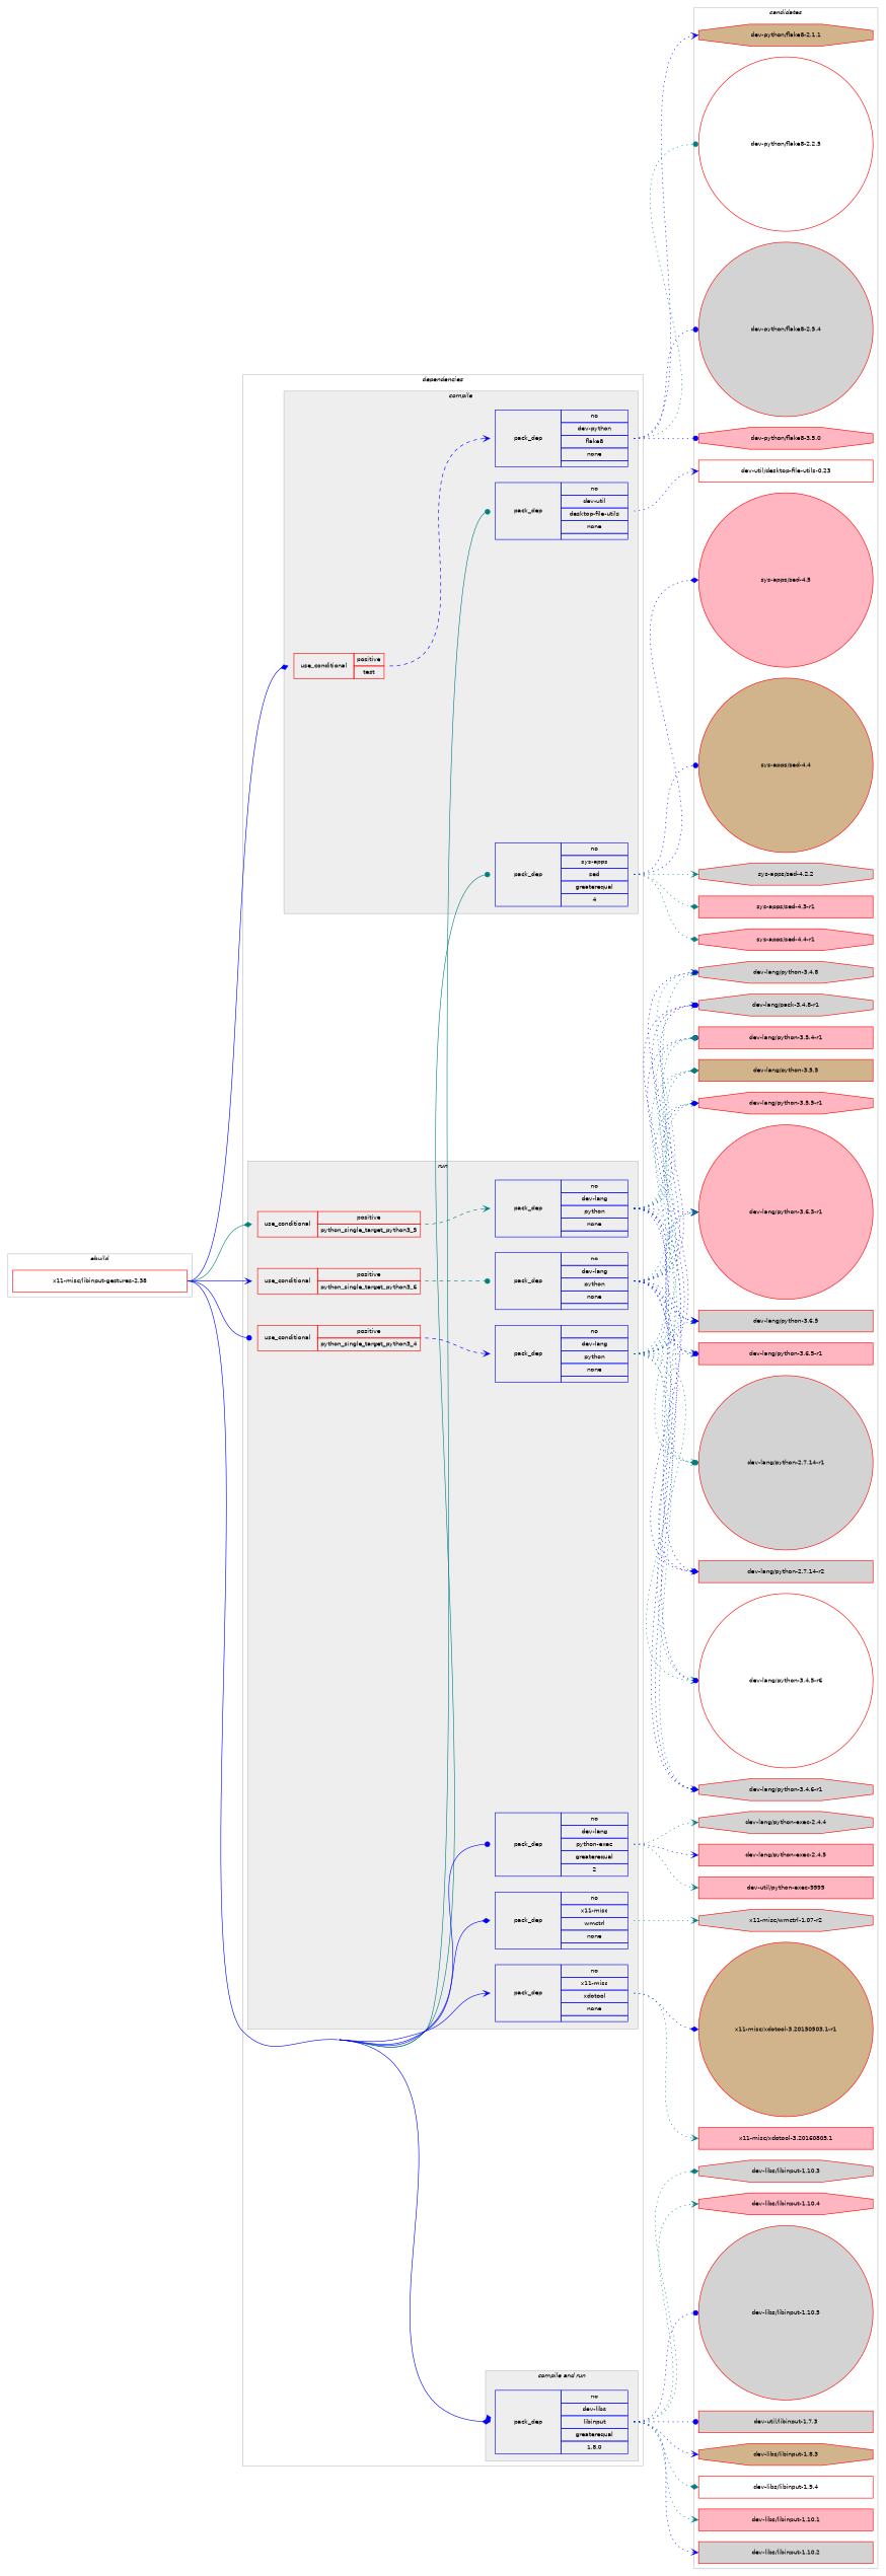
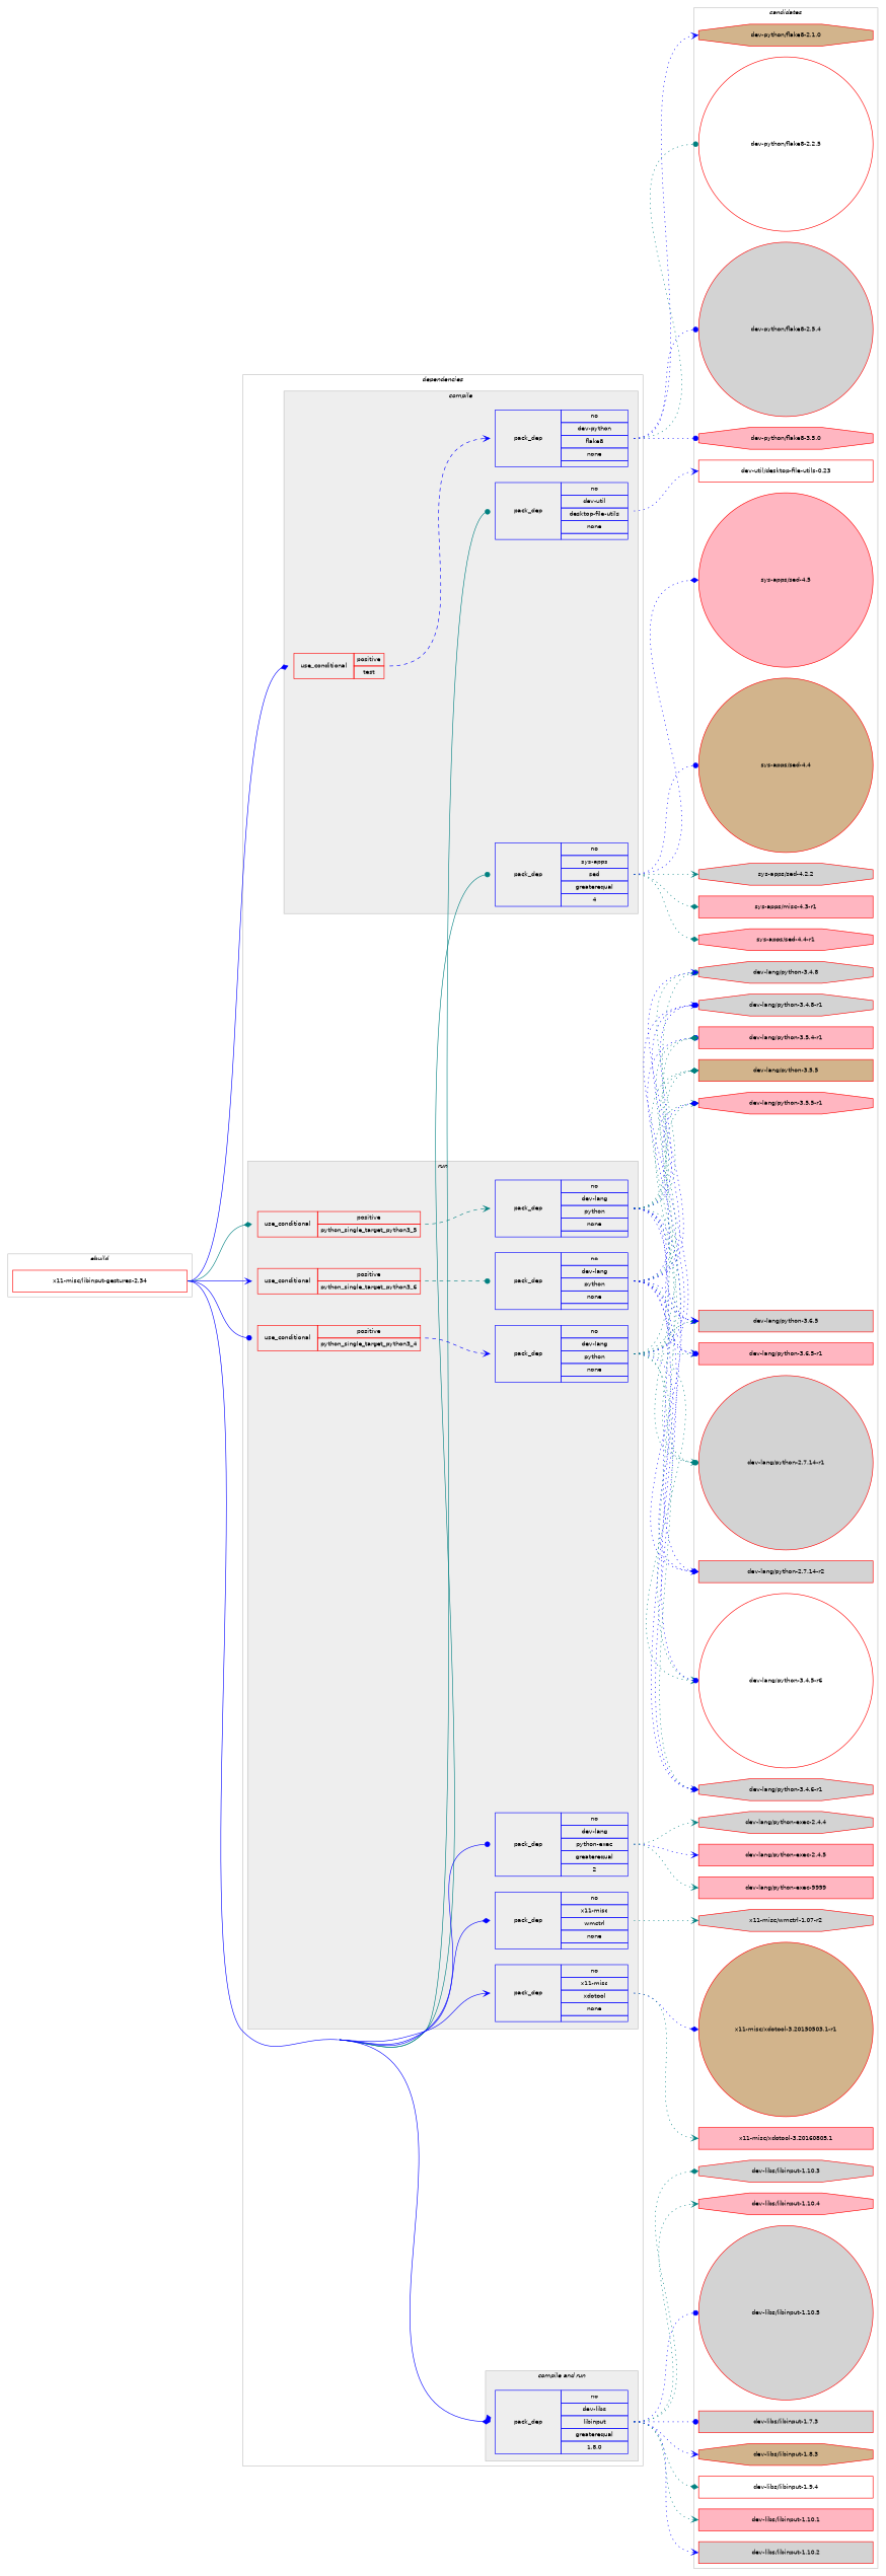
  digraph {
    compound=true
    concentrate=true
    fontname=Helvetica
    fontsize=10
    newrank=true
    rankdir=LR
    ranksep=1.5
    node [color=red fontname=Helvetica fontsize=10 shape=box style=filled]
    edge [arrowhead=vee color=blue headport=w style=dotted tailport=e weight=100]
-   n1 [fillcolor=white label="x11-misc/libinput-gestures-2.38" width=4]
+   n1 [fillcolor=white label="x11-misc/libinput-gestures-2.34" width=4]
    n2 [color=blue label=<<TABLE BORDER="0" CELLBORDER="1" CELLSPACING="0" CELLPADDING="4" WIDTH="220"><TR><TD ROWSPAN="6" CELLPADDING="30">pack_dep</TD></TR><TR><TD WIDTH="110">no</TD></TR><TR><TD>dev-python</TD></TR><TR><TD>flake8</TD></TR><TR><TD>none</TD></TR><TR><TD></TD></TR></TABLE>> shape=none style=""]
    n3 [label=<<TABLE BORDER="0" CELLBORDER="1" CELLSPACING="0" CELLPADDING="4"><TR><TD ROWSPAN="3" CELLPADDING="10">use_conditional</TD></TR><TR><TD>positive</TD></TR><TR><TD>test</TD></TR></TABLE>> shape=none style=""]
    n4 [color=blue label=<<TABLE BORDER="0" CELLBORDER="1" CELLSPACING="0" CELLPADDING="4" WIDTH="220"><TR><TD ROWSPAN="6" CELLPADDING="30">pack_dep</TD></TR><TR><TD WIDTH="110">no</TD></TR><TR><TD>dev-util</TD></TR><TR><TD>desktop-file-utils</TD></TR><TR><TD>none</TD></TR><TR><TD></TD></TR></TABLE>> shape=none style=""]
    n5 [color=blue label=<<TABLE BORDER="0" CELLBORDER="1" CELLSPACING="0" CELLPADDING="4" WIDTH="220"><TR><TD ROWSPAN="6" CELLPADDING="30">pack_dep</TD></TR><TR><TD WIDTH="110">no</TD></TR><TR><TD>sys-apps</TD></TR><TR><TD>sed</TD></TR><TR><TD>greaterequal</TD></TR><TR><TD>4</TD></TR></TABLE>> shape=none style=""]
    n6 [color=blue label=<<TABLE BORDER="0" CELLBORDER="1" CELLSPACING="0" CELLPADDING="4" WIDTH="220"><TR><TD ROWSPAN="6" CELLPADDING="30">pack_dep</TD></TR><TR><TD WIDTH="110">no</TD></TR><TR><TD>dev-libs</TD></TR><TR><TD>libinput</TD></TR><TR><TD>greaterequal</TD></TR><TR><TD>1.8.0</TD></TR></TABLE>> shape=none style=""]
    n7 [color=blue label=<<TABLE BORDER="0" CELLBORDER="1" CELLSPACING="0" CELLPADDING="4" WIDTH="220"><TR><TD ROWSPAN="6" CELLPADDING="30">pack_dep</TD></TR><TR><TD WIDTH="110">no</TD></TR><TR><TD>dev-lang</TD></TR><TR><TD>python</TD></TR><TR><TD>none</TD></TR><TR><TD></TD></TR></TABLE>> shape=none style=""]
    n8 [label=<<TABLE BORDER="0" CELLBORDER="1" CELLSPACING="0" CELLPADDING="4"><TR><TD ROWSPAN="3" CELLPADDING="10">use_conditional</TD></TR><TR><TD>positive</TD></TR><TR><TD>python_single_target_python3_4</TD></TR></TABLE>> shape=none style=""]
    n9 [color=blue label=<<TABLE BORDER="0" CELLBORDER="1" CELLSPACING="0" CELLPADDING="4" WIDTH="220"><TR><TD ROWSPAN="6" CELLPADDING="30">pack_dep</TD></TR><TR><TD WIDTH="110">no</TD></TR><TR><TD>dev-lang</TD></TR><TR><TD>python</TD></TR><TR><TD>none</TD></TR><TR><TD></TD></TR></TABLE>> shape=none style=""]
    n10 [label=<<TABLE BORDER="0" CELLBORDER="1" CELLSPACING="0" CELLPADDING="4"><TR><TD ROWSPAN="3" CELLPADDING="10">use_conditional</TD></TR><TR><TD>positive</TD></TR><TR><TD>python_single_target_python3_5</TD></TR></TABLE>> shape=none style=""]
    n11 [color=blue label=<<TABLE BORDER="0" CELLBORDER="1" CELLSPACING="0" CELLPADDING="4" WIDTH="220"><TR><TD ROWSPAN="6" CELLPADDING="30">pack_dep</TD></TR><TR><TD WIDTH="110">no</TD></TR><TR><TD>dev-lang</TD></TR><TR><TD>python</TD></TR><TR><TD>none</TD></TR><TR><TD></TD></TR></TABLE>> shape=none style=""]
    n12 [label=<<TABLE BORDER="0" CELLBORDER="1" CELLSPACING="0" CELLPADDING="4"><TR><TD ROWSPAN="3" CELLPADDING="10">use_conditional</TD></TR><TR><TD>positive</TD></TR><TR><TD>python_single_target_python3_6</TD></TR></TABLE>> shape=none style=""]
    n13 [color=blue label=<<TABLE BORDER="0" CELLBORDER="1" CELLSPACING="0" CELLPADDING="4" WIDTH="220"><TR><TD ROWSPAN="6" CELLPADDING="30">pack_dep</TD></TR><TR><TD WIDTH="110">no</TD></TR><TR><TD>dev-lang</TD></TR><TR><TD>python-exec</TD></TR><TR><TD>greaterequal</TD></TR><TR><TD>2</TD></TR></TABLE>> shape=none style=""]
    n14 [color=blue label=<<TABLE BORDER="0" CELLBORDER="1" CELLSPACING="0" CELLPADDING="4" WIDTH="220"><TR><TD ROWSPAN="6" CELLPADDING="30">pack_dep</TD></TR><TR><TD WIDTH="110">no</TD></TR><TR><TD>x11-misc</TD></TR><TR><TD>wmctrl</TD></TR><TR><TD>none</TD></TR><TR><TD></TD></TR></TABLE>> shape=none style=""]
    n15 [color=blue label=<<TABLE BORDER="0" CELLBORDER="1" CELLSPACING="0" CELLPADDING="4" WIDTH="220"><TR><TD ROWSPAN="6" CELLPADDING="30">pack_dep</TD></TR><TR><TD WIDTH="110">no</TD></TR><TR><TD>x11-misc</TD></TR><TR><TD>xdotool</TD></TR><TR><TD>none</TD></TR><TR><TD></TD></TR></TABLE>> shape=none style=""]
-   n16 [fillcolor=tan label="dev-python/flake8-2.1.1" shape=octagon width=4]
+   n16 [fillcolor=tan label="dev-python/flake8-2.1.0" shape=octagon width=4]
    n17 [fillcolor=white label="dev-python/flake8-2.2.5" shape=circle width=4]
    n18 [fillcolor=lightgrey label="dev-python/flake8-2.5.4" shape=circle width=4]
    n19 [fillcolor=lightpink label="dev-python/flake8-3.5.0" shape=octagon width=4]
    n20 [fillcolor=white label="dev-util/desktop-file-utils-0.23" width=4]
    n21 [fillcolor=tan label="sys-apps/sed-4.4" shape=circle width=4]
    n22 [fillcolor=lightgrey label="sys-apps/sed-4.2.2" shape=octagon width=4]
-   n23 [fillcolor=lightpink label="sys-apps/sed-4.3-r1" width=4]
+   n23 [fillcolor=lightpink label="sys-apps/misc-4.3-r1" width=4]
    n24 [fillcolor=lightpink label="sys-apps/sed-4.4-r1" shape=octagon width=4]
    n25 [fillcolor=lightpink label="sys-apps/sed-4.5" shape=circle width=4]
    n26 [fillcolor=lightpink label="dev-libs/libinput-1.10.1" width=4]
    n27 [fillcolor=lightgrey label="dev-libs/libinput-1.10.2" width=4]
    n28 [fillcolor=lightgrey label="dev-libs/libinput-1.10.3" shape=octagon width=4]
    n29 [fillcolor=lightpink label="dev-libs/libinput-1.10.4" shape=octagon width=4]
    n30 [fillcolor=lightgrey label="dev-libs/libinput-1.10.5" shape=circle width=4]
-   n31 [fillcolor=lightgrey label="dev-util/libinput-1.7.3" width=4]
+   n31 [fillcolor=lightgrey label="dev-libs/libinput-1.7.3" width=4]
    n32 [fillcolor=tan label="dev-libs/libinput-1.8.3" shape=octagon width=4]
    n33 [fillcolor=white label="dev-libs/libinput-1.9.4" width=4]
    n34 [fillcolor=lightgrey label="dev-lang/python-2.7.14-r1" shape=circle width=4]
    n35 [fillcolor=lightgrey label="dev-lang/python-2.7.14-r2" width=4]
    n36 [fillcolor=white label="dev-lang/python-3.4.5-r6" shape=circle width=4]
    n37 [fillcolor=lightgrey label="dev-lang/python-3.4.6-r1" shape=octagon width=4]
    n38 [fillcolor=lightgrey label="dev-lang/python-3.4.8" shape=octagon width=4]
-   n39 [fillcolor=lightgrey label="dev-lang/pack-3.4.8-r1" shape=octagon width=4]
+   n39 [fillcolor=lightgrey label="dev-lang/python-3.4.8-r1" shape=octagon width=4]
    n40 [fillcolor=lightpink label="dev-lang/python-3.5.4-r1" width=4]
    n41 [fillcolor=tan label="dev-lang/python-3.5.5" width=4]
    n42 [fillcolor=lightpink label="dev-lang/python-3.5.5-r1" shape=octagon width=4]
-   n43 [fillcolor=lightpink label="dev-lang/python-3.6.3-r1" shape=circle width=4]
    n44 [fillcolor=lightgrey label="dev-lang/python-3.6.5" width=4]
    n45 [fillcolor=lightpink label="dev-lang/python-3.6.5-r1" width=4]
    n46 [fillcolor=lightgrey label="dev-lang/python-exec-2.4.4" shape=octagon width=4]
    n47 [fillcolor=lightpink label="dev-lang/python-exec-2.4.5" width=4]
-   n48 [fillcolor=lightpink label="dev-util/python-exec-9999" width=4]
+   n48 [fillcolor=lightpink label="dev-lang/python-exec-9999" width=4]
    n49 [fillcolor=lightgrey label="x11-misc/wmctrl-1.07-r2" shape=octagon width=4]
    n50 [fillcolor=tan label="x11-misc/xdotool-3.20150503.1-r1" shape=circle width=4]
    n51 [fillcolor=lightpink label="x11-misc/xdotool-3.20160805.1" width=4]
    subgraph cluster_1 {
      color=gray
      label=<<i>dependencies</i>>
      subgraph cluster_2 {
        color=gray
        fillcolor="#eeeeee"
        label=<<i>compile</i>>
        style=filled
        subgraph sub_3 {
          color=gray
          fillcolor="#eeeeee"
          label=<<i>compile</i>>
          style=filled
          n3
          subgraph sub_4 {
            color=gray
            fillcolor="#eeeeee"
            label=<<i>compile</i>>
            style=filled
            n2
          }
        }
        subgraph sub_5 {
          color=gray
          fillcolor="#eeeeee"
          label=<<i>compile</i>>
          style=filled
          n4
        }
        subgraph sub_6 {
          color=gray
          fillcolor="#eeeeee"
          label=<<i>compile</i>>
          style=filled
          n5
        }
      }
      subgraph cluster_7 {
        color=gray
        fillcolor="#eeeeee"
        label=<<i>compile and run</i>>
        style=filled
        subgraph sub_8 {
          color=gray
          fillcolor="#eeeeee"
          label=<<i>compile and run</i>>
          style=filled
          n6
        }
      }
      subgraph cluster_9 {
        color=gray
        fillcolor="#eeeeee"
        label=<<i>run</i>>
        style=filled
        subgraph sub_10 {
          color=gray
          fillcolor="#eeeeee"
          label=<<i>run</i>>
          style=filled
          n8
          subgraph sub_11 {
            color=gray
            fillcolor="#eeeeee"
            label=<<i>run</i>>
            style=filled
            n7
          }
        }
        subgraph sub_12 {
          color=gray
          fillcolor="#eeeeee"
          label=<<i>run</i>>
          style=filled
          n10
          subgraph sub_13 {
            color=gray
            fillcolor="#eeeeee"
            label=<<i>run</i>>
            style=filled
            n9
          }
        }
        subgraph sub_14 {
          color=gray
          fillcolor="#eeeeee"
          label=<<i>run</i>>
          style=filled
          n12
          subgraph sub_15 {
            color=gray
            fillcolor="#eeeeee"
            label=<<i>run</i>>
            style=filled
            n11
          }
        }
        subgraph sub_16 {
          color=gray
          fillcolor="#eeeeee"
          label=<<i>run</i>>
          style=filled
          n13
        }
        subgraph sub_17 {
          color=gray
          fillcolor="#eeeeee"
          label=<<i>run</i>>
          style=filled
          n14
        }
        subgraph sub_18 {
          color=gray
          fillcolor="#eeeeee"
          label=<<i>run</i>>
          style=filled
          n15
        }
      }
    }
    subgraph cluster_19 {
      color=gray
      label=<<i>ebuild</i>>
      rank=same
      n1
    }
    subgraph cluster_20 {
      color=gray
      label=<<i>candidates</i>>
      rank=same
      subgraph sub_21 {
        color=black
        label=<<i>candidates</i>>
        nodesep=1
        rank=same
        n16
        n17
        n18
        n19
      }
      subgraph sub_22 {
        color=black
        label=<<i>candidates</i>>
        nodesep=1
        rank=same
        n20
      }
      subgraph sub_23 {
        color=black
        label=<<i>candidates</i>>
        nodesep=1
        rank=same
        n21
        n22
        n23
        n24
        n25
      }
      subgraph sub_24 {
        color=black
        label=<<i>candidates</i>>
        nodesep=1
        rank=same
        n26
        n27
        n28
        n29
        n30
        n31
        n32
        n33
      }
      subgraph sub_25 {
        color=black
        label=<<i>candidates</i>>
        nodesep=1
        rank=same
        n34
        n35
        n36
        n37
        n38
        n39
        n40
        n41
        n42
-       n43
        n44
        n45
      }
      subgraph sub_26 {
        color=black
        label=<<i>candidates</i>>
        nodesep=1
        rank=same
        n34
        n35
        n36
        n37
        n38
        n39
        n40
        n41
        n42
-       n43
        n44
        n45
      }
      subgraph sub_27 {
        color=black
        label=<<i>candidates</i>>
        nodesep=1
        rank=same
        n34
        n35
        n36
        n37
        n38
        n39
        n40
        n41
        n42
-       n43
        n44
        n45
      }
      subgraph sub_28 {
        color=black
        label=<<i>candidates</i>>
        nodesep=1
        rank=same
        n46
        n47
        n48
      }
      subgraph sub_29 {
        color=black
        label=<<i>candidates</i>>
        nodesep=1
        rank=same
        n49
      }
      subgraph sub_30 {
        color=black
        label=<<i>candidates</i>>
        nodesep=1
        rank=same
        n50
        n51
      }
    }
    n1 -> n3 [arrowhead=diamond style=solid weight=20]
    n1 -> n4 [arrowhead=dot color=teal style=solid weight=20]
    n1 -> n5 [arrowhead=dot color=teal style=solid weight=20]
    n1 -> n6 [arrowhead=diamond style=solid weight=20]
    n1 -> n8 [arrowhead=dot style=solid weight=20]
    n1 -> n10 [arrowhead=diamond color=teal style=solid weight=20]
    n1 -> n12 [style=solid weight=20]
    n1 -> n13 [arrowhead=dot style=solid weight=20]
    n1 -> n14 [arrowhead=diamond style=solid weight=20]
    n1 -> n15 [style=solid weight=20]
    n2 -> n16
    n2 -> n17 [arrowhead=dot color=teal]
    n2 -> n18 [arrowhead=dot]
    n2 -> n19 [arrowhead=dot]
    n3 -> n2 [style=dashed weight=20]
    n4 -> n20
    n5 -> n21 [arrowhead=dot]
    n5 -> n22 [color=teal]
    n5 -> n23 [arrowhead=diamond color=teal]
    n5 -> n24 [arrowhead=diamond color=teal]
    n5 -> n25 [arrowhead=diamond]
    n6 -> n26 [color=teal]
    n6 -> n27
    n6 -> n28 [arrowhead=diamond color=teal]
    n6 -> n29 [color=teal]
    n6 -> n30 [arrowhead=dot]
    n6 -> n31 [arrowhead=dot]
    n6 -> n32
    n6 -> n33 [arrowhead=diamond color=teal]
    n7 -> n34 [color=teal]
    n7 -> n35 [arrowhead=diamond]
    n7 -> n36 [color=teal]
    n7 -> n37 [arrowhead=diamond color=teal]
    n7 -> n38 [arrowhead=diamond color=teal]
    n7 -> n39
    n7 -> n40 [arrowhead=dot]
    n7 -> n41 [arrowhead=diamond color=teal]
    n7 -> n42 [color=teal]
-   n7 -> n43
    n7 -> n44 [arrowhead=diamond color=teal]
    n7 -> n45 [color=teal]
    n8 -> n7 [style=dashed weight=20]
    n9 -> n34 [arrowhead=dot color=teal]
    n9 -> n35 [arrowhead=diamond]
    n9 -> n36 [color=teal]
    n9 -> n37 [arrowhead=diamond]
    n9 -> n38 [arrowhead=dot color=teal]
    n9 -> n39 [arrowhead=diamond]
    n9 -> n40 [arrowhead=diamond color=teal]
    n9 -> n41 [arrowhead=diamond color=teal]
    n9 -> n42 [arrowhead=diamond color=teal]
-   n9 -> n43
    n9 -> n44
    n9 -> n45 [arrowhead=dot]
    n10 -> n9 [color=teal style=dashed weight=20]
    n11 -> n34 [arrowhead=diamond color=teal]
    n11 -> n35
    n11 -> n36 [arrowhead=dot]
    n11 -> n37
    n11 -> n38
    n11 -> n39 [arrowhead=dot]
    n11 -> n40 [arrowhead=diamond color=teal]
    n11 -> n41 [arrowhead=diamond color=teal]
    n11 -> n42 [arrowhead=diamond]
-   n11 -> n43 [color=teal]
    n11 -> n44
    n11 -> n45
    n12 -> n11 [arrowhead=dot color=teal style=dashed weight=20]
    n13 -> n46 [color=teal]
    n13 -> n47
    n13 -> n48 [color=teal]
    n14 -> n49 [color=teal]
    n15 -> n50 [arrowhead=diamond]
    n15 -> n51 [color=teal]
  }
